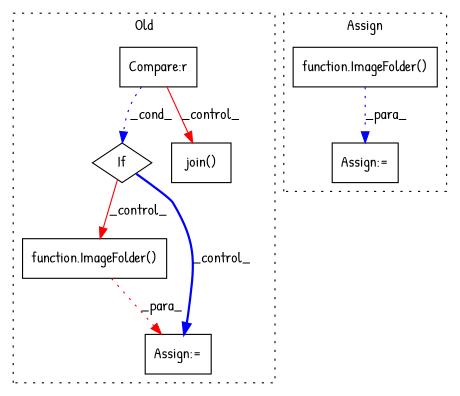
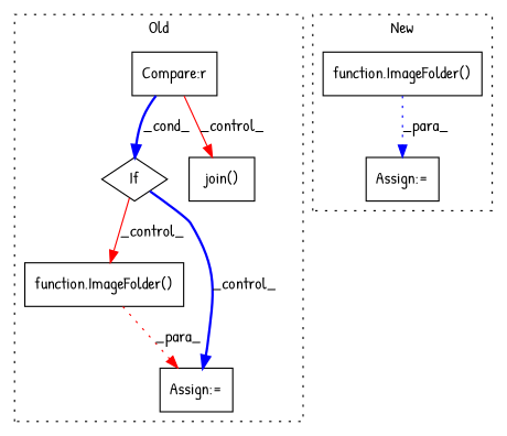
  digraph {
    fontname="Patrick Hand"
    node [a=75 fontname="Patrick Hand" l=3 s=9024 shape=box]
    edge [color=red fontname="Patrick Hand" style=dotted]
    n1 [l="12,1" label="function.ImageFolder()" s="9231,9253"]
    n2 [a=96 l=0 label=If shape=diamond]
    n3 [l="13,1" label="join()" s="9067,9102"]
    n4 [a=40 l=21 label="Compare:r"]
    n5 [a=68 label="Assign:=" s=9228]
    n6 [l="12,20" label="function.ImageFolder()" s="7529,7553"]
    n7 [a=68 label="Assign:=" s=7526]
    subgraph cluster_1 {
      label=Old
      style=dotted
      n1
      n2
      n3
      n4
      n5
    }
    subgraph cluster_2 {
-     label=Assign
+     label=New
      style=dotted
      n6
      n7
    }
    n1 -> n5 [label=_para_]
    n2 -> n1 [label=_control_ style=solid]
    n2 -> n5 [color=blue label=_control_ style=bold]
-   n4 -> n2 [color=blue label=_cond_]
+   n4 -> n2 [color=blue label=_cond_ style=bold]
    n4 -> n3 [label=_control_ style=solid]
    n6 -> n7 [color=blue label=_para_]
  }
